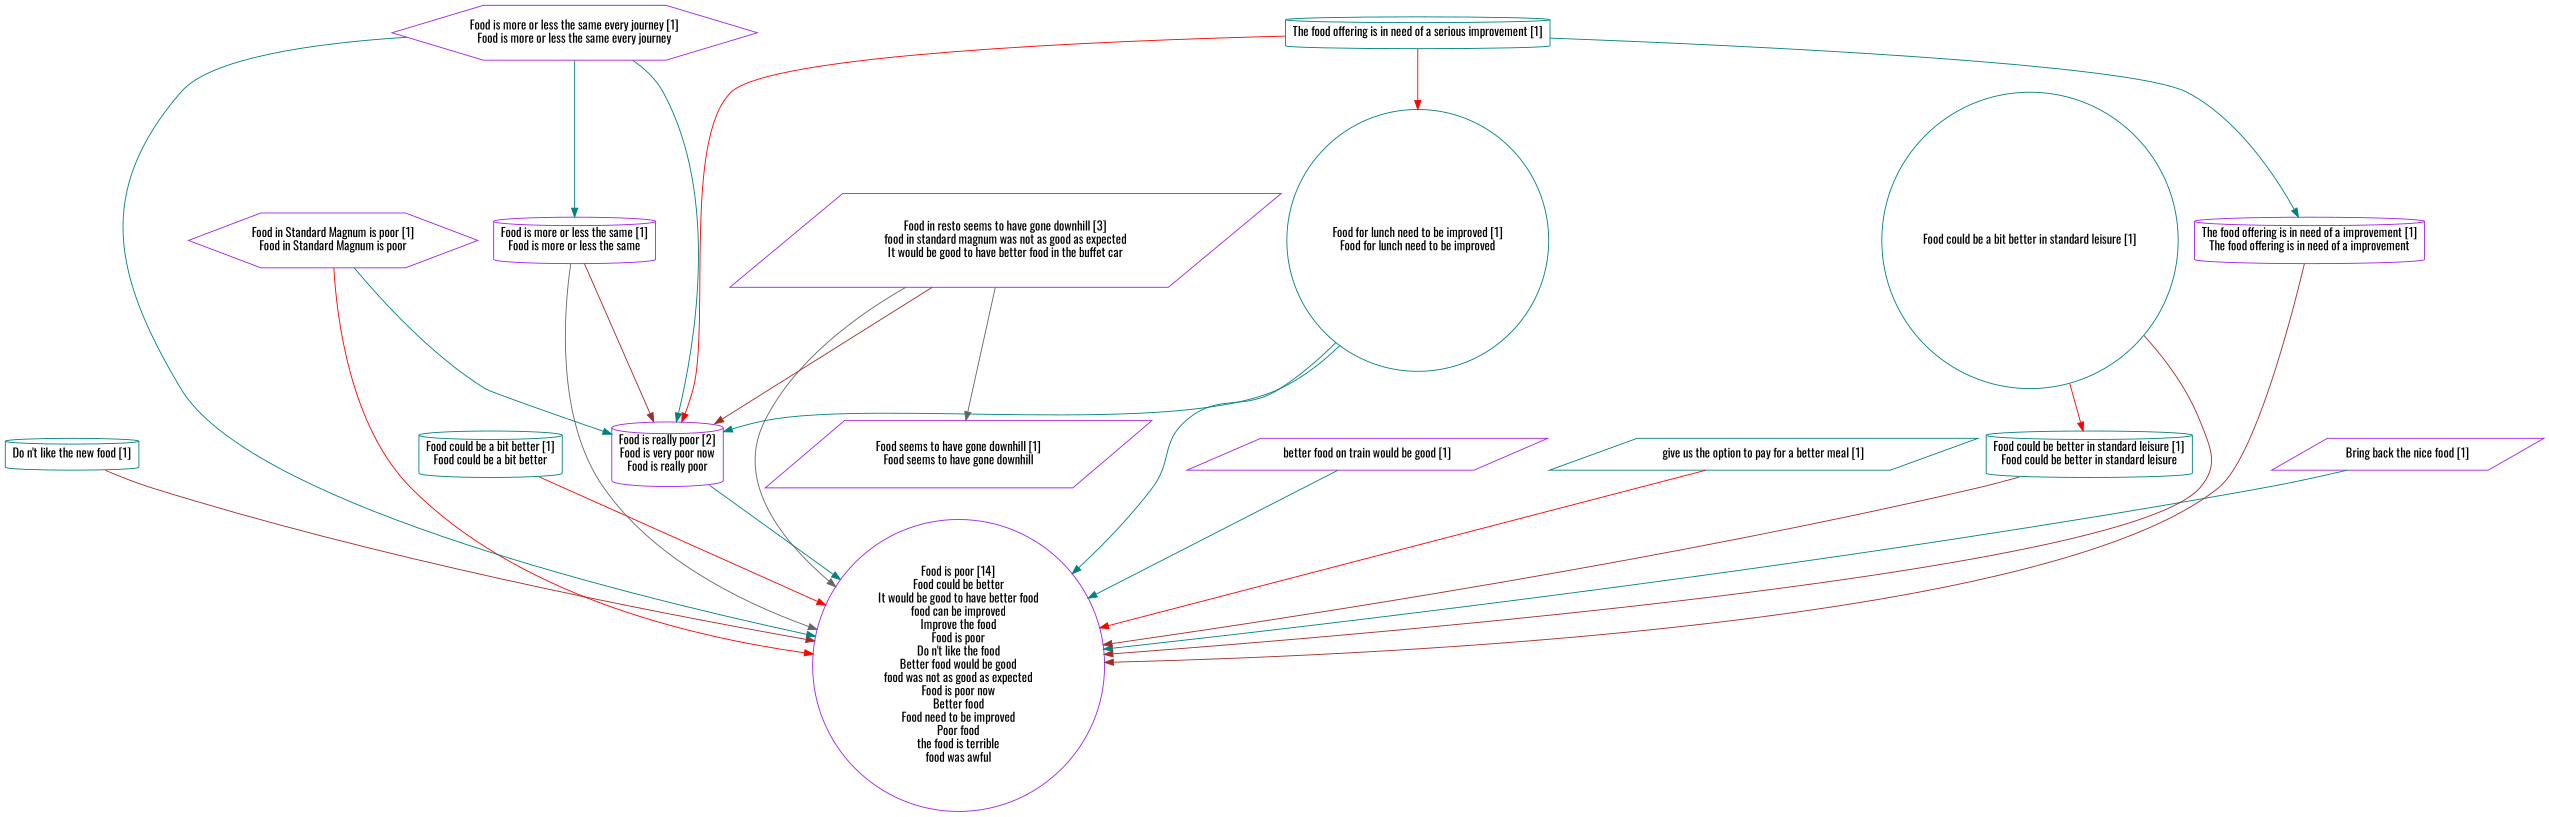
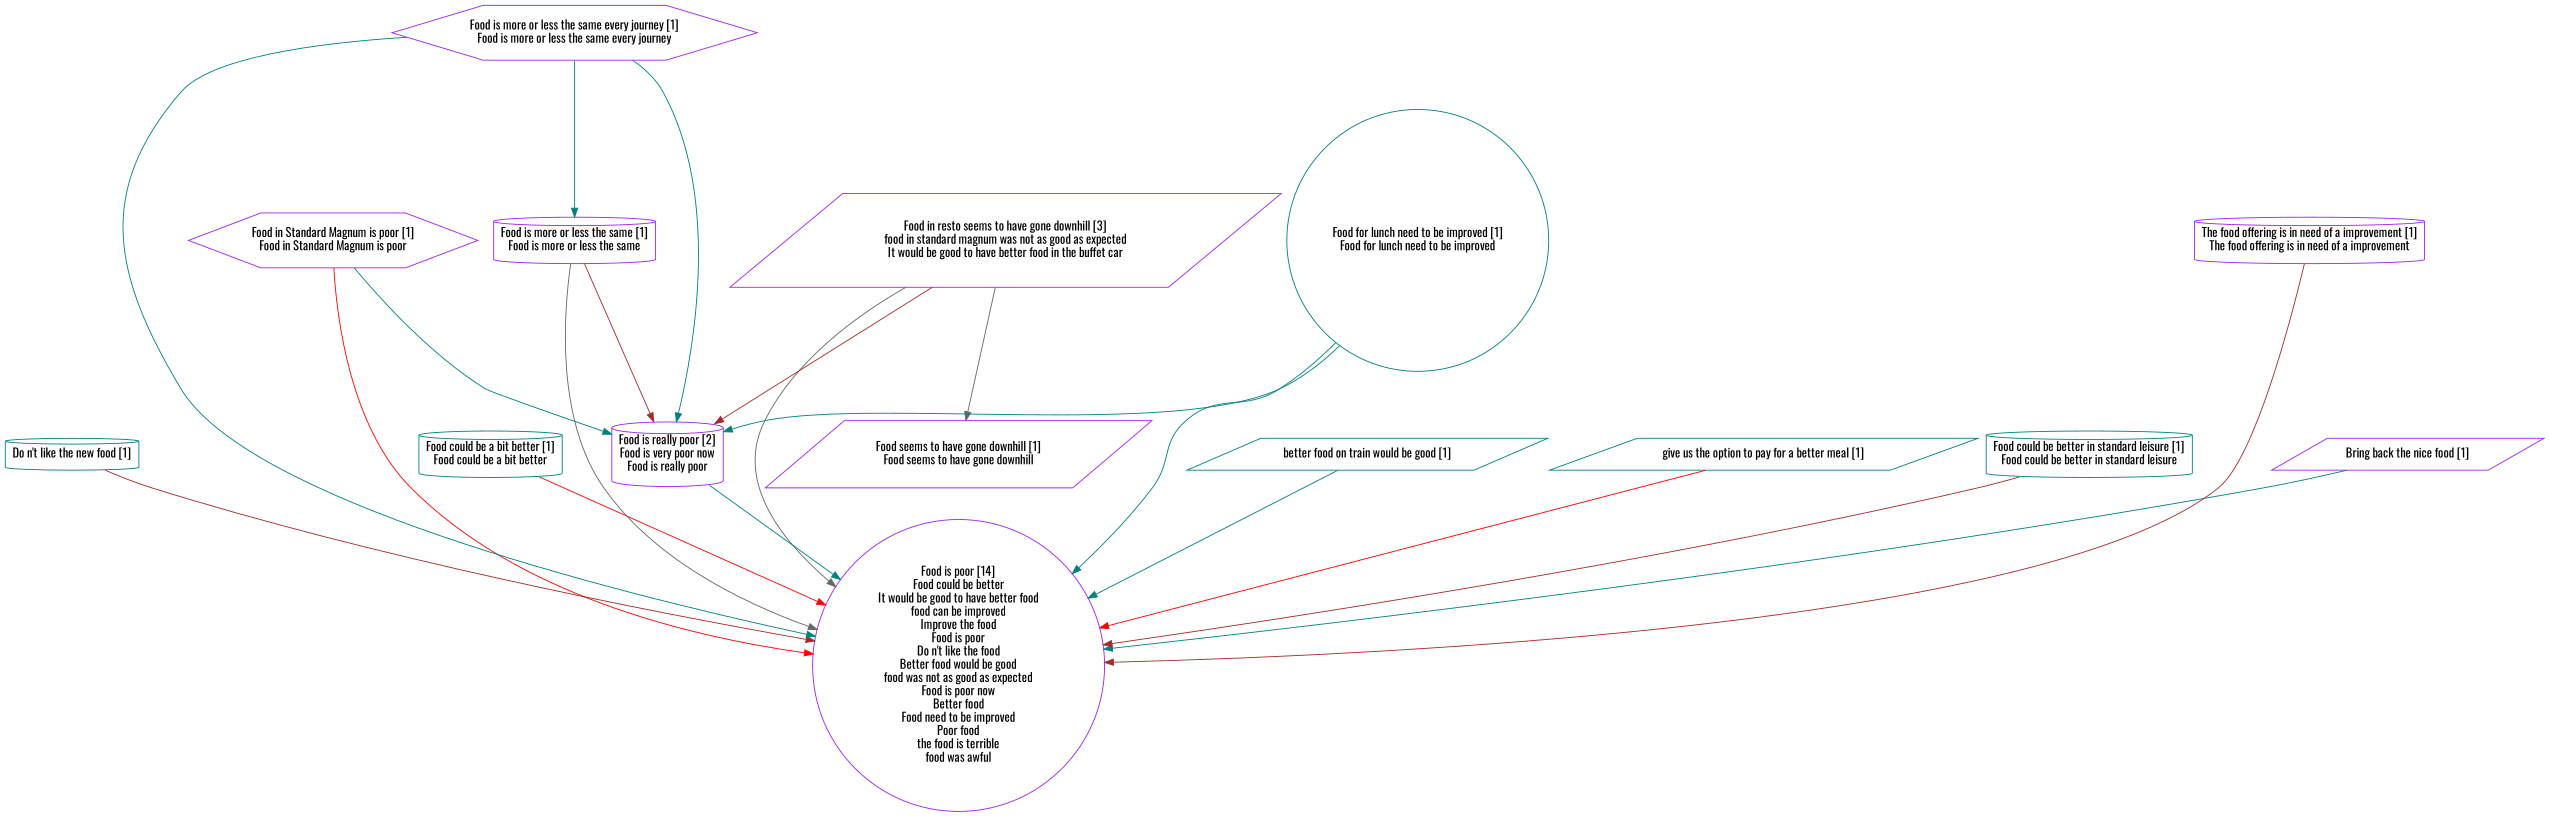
  digraph {
    fontname=Oswald
    node [color=purple fontname=Oswald shape=cylinder]
    edge [color=teal fontname=Oswald]
    "Food in resto seems to have gone downhill [3]\nfood in standard magnum was not as good as expected\nIt would be good to have better food in the buffet car" [shape=parallelogram]
    "Food is poor [14]\nFood could be better\nIt would be good to have better food\nfood can be improved\nImprove the food\nFood is poor\nDo n't like the food\nBetter food would be good\nfood was not as good as expected\nFood is poor now\nBetter food\nFood need to be improved\nPoor food\nthe food is terrible\nfood was awful" [shape=circle]
    "Food is really poor [2]\nFood is very poor now\nFood is really poor"
    "Food seems to have gone downhill [1]\nFood seems to have gone downhill" [shape=parallelogram]
    "Bring back the nice food [1]" [shape=parallelogram]
    "Do n't like the new food [1]" [color=teal]
-   "Food could be a bit better in standard leisure [1]" [color=teal shape=circle]
    "Food could be better in standard leisure [1]\nFood could be better in standard leisure" [color=teal]
    "Food could be a bit better [1]\nFood could be a bit better" [color=teal]
    "Food for lunch need to be improved [1]\nFood for lunch need to be improved" [color=teal shape=circle]
    "Food in Standard Magnum is poor [1]\nFood in Standard Magnum is poor" [shape=hexagon]
    "Food is more or less the same every journey [1]\nFood is more or less the same every journey" [shape=hexagon]
    "Food is more or less the same [1]\nFood is more or less the same"
-   "The food offering is in need of a serious improvement [1]" [color=teal]
    "The food offering is in need of a improvement [1]\nThe food offering is in need of a improvement"
-   "better food on train would be good [1]" [shape=parallelogram]
+   "better food on train would be good [1]" [color=teal shape=parallelogram]
    "give us the option to pay for a better meal [1]" [color=teal shape=parallelogram]
    "Food in resto seems to have gone downhill [3]\nfood in standard magnum was not as good as expected\nIt would be good to have better food in the buffet car" -> "Food is poor [14]\nFood could be better\nIt would be good to have better food\nfood can be improved\nImprove the food\nFood is poor\nDo n't like the food\nBetter food would be good\nfood was not as good as expected\nFood is poor now\nBetter food\nFood need to be improved\nPoor food\nthe food is terrible\nfood was awful" [color=gray40]
    "Food in resto seems to have gone downhill [3]\nfood in standard magnum was not as good as expected\nIt would be good to have better food in the buffet car" -> "Food is really poor [2]\nFood is very poor now\nFood is really poor" [color=brown]
    "Food in resto seems to have gone downhill [3]\nfood in standard magnum was not as good as expected\nIt would be good to have better food in the buffet car" -> "Food seems to have gone downhill [1]\nFood seems to have gone downhill" [color=gray40]
    "Food is really poor [2]\nFood is very poor now\nFood is really poor" -> "Food is poor [14]\nFood could be better\nIt would be good to have better food\nfood can be improved\nImprove the food\nFood is poor\nDo n't like the food\nBetter food would be good\nfood was not as good as expected\nFood is poor now\nBetter food\nFood need to be improved\nPoor food\nthe food is terrible\nfood was awful"
    "Bring back the nice food [1]" -> "Food is poor [14]\nFood could be better\nIt would be good to have better food\nfood can be improved\nImprove the food\nFood is poor\nDo n't like the food\nBetter food would be good\nfood was not as good as expected\nFood is poor now\nBetter food\nFood need to be improved\nPoor food\nthe food is terrible\nfood was awful"
    "Do n't like the new food [1]" -> "Food is poor [14]\nFood could be better\nIt would be good to have better food\nfood can be improved\nImprove the food\nFood is poor\nDo n't like the food\nBetter food would be good\nfood was not as good as expected\nFood is poor now\nBetter food\nFood need to be improved\nPoor food\nthe food is terrible\nfood was awful" [color=brown]
-   "Food could be a bit better in standard leisure [1]" -> "Food is poor [14]\nFood could be better\nIt would be good to have better food\nfood can be improved\nImprove the food\nFood is poor\nDo n't like the food\nBetter food would be good\nfood was not as good as expected\nFood is poor now\nBetter food\nFood need to be improved\nPoor food\nthe food is terrible\nfood was awful" [color=brown]
-   "Food could be a bit better in standard leisure [1]" -> "Food could be better in standard leisure [1]\nFood could be better in standard leisure" [color=red]
    "Food could be better in standard leisure [1]\nFood could be better in standard leisure" -> "Food is poor [14]\nFood could be better\nIt would be good to have better food\nfood can be improved\nImprove the food\nFood is poor\nDo n't like the food\nBetter food would be good\nfood was not as good as expected\nFood is poor now\nBetter food\nFood need to be improved\nPoor food\nthe food is terrible\nfood was awful" [color=brown]
    "Food could be a bit better [1]\nFood could be a bit better" -> "Food is poor [14]\nFood could be better\nIt would be good to have better food\nfood can be improved\nImprove the food\nFood is poor\nDo n't like the food\nBetter food would be good\nfood was not as good as expected\nFood is poor now\nBetter food\nFood need to be improved\nPoor food\nthe food is terrible\nfood was awful" [color=red]
    "Food for lunch need to be improved [1]\nFood for lunch need to be improved" -> "Food is poor [14]\nFood could be better\nIt would be good to have better food\nfood can be improved\nImprove the food\nFood is poor\nDo n't like the food\nBetter food would be good\nfood was not as good as expected\nFood is poor now\nBetter food\nFood need to be improved\nPoor food\nthe food is terrible\nfood was awful"
    "Food for lunch need to be improved [1]\nFood for lunch need to be improved" -> "Food is really poor [2]\nFood is very poor now\nFood is really poor"
    "Food in Standard Magnum is poor [1]\nFood in Standard Magnum is poor" -> "Food is poor [14]\nFood could be better\nIt would be good to have better food\nfood can be improved\nImprove the food\nFood is poor\nDo n't like the food\nBetter food would be good\nfood was not as good as expected\nFood is poor now\nBetter food\nFood need to be improved\nPoor food\nthe food is terrible\nfood was awful" [color=red]
    "Food in Standard Magnum is poor [1]\nFood in Standard Magnum is poor" -> "Food is really poor [2]\nFood is very poor now\nFood is really poor"
    "Food is more or less the same every journey [1]\nFood is more or less the same every journey" -> "Food is poor [14]\nFood could be better\nIt would be good to have better food\nfood can be improved\nImprove the food\nFood is poor\nDo n't like the food\nBetter food would be good\nfood was not as good as expected\nFood is poor now\nBetter food\nFood need to be improved\nPoor food\nthe food is terrible\nfood was awful"
    "Food is more or less the same every journey [1]\nFood is more or less the same every journey" -> "Food is really poor [2]\nFood is very poor now\nFood is really poor"
    "Food is more or less the same every journey [1]\nFood is more or less the same every journey" -> "Food is more or less the same [1]\nFood is more or less the same"
    "Food is more or less the same [1]\nFood is more or less the same" -> "Food is poor [14]\nFood could be better\nIt would be good to have better food\nfood can be improved\nImprove the food\nFood is poor\nDo n't like the food\nBetter food would be good\nfood was not as good as expected\nFood is poor now\nBetter food\nFood need to be improved\nPoor food\nthe food is terrible\nfood was awful" [color=gray40]
    "Food is more or less the same [1]\nFood is more or less the same" -> "Food is really poor [2]\nFood is very poor now\nFood is really poor" [color=brown]
-   "The food offering is in need of a serious improvement [1]" -> "Food is really poor [2]\nFood is very poor now\nFood is really poor" [color=red]
-   "The food offering is in need of a serious improvement [1]" -> "Food for lunch need to be improved [1]\nFood for lunch need to be improved" [color=red]
-   "The food offering is in need of a serious improvement [1]" -> "The food offering is in need of a improvement [1]\nThe food offering is in need of a improvement"
    "The food offering is in need of a improvement [1]\nThe food offering is in need of a improvement" -> "Food is poor [14]\nFood could be better\nIt would be good to have better food\nfood can be improved\nImprove the food\nFood is poor\nDo n't like the food\nBetter food would be good\nfood was not as good as expected\nFood is poor now\nBetter food\nFood need to be improved\nPoor food\nthe food is terrible\nfood was awful" [color=brown]
    "better food on train would be good [1]" -> "Food is poor [14]\nFood could be better\nIt would be good to have better food\nfood can be improved\nImprove the food\nFood is poor\nDo n't like the food\nBetter food would be good\nfood was not as good as expected\nFood is poor now\nBetter food\nFood need to be improved\nPoor food\nthe food is terrible\nfood was awful"
    "give us the option to pay for a better meal [1]" -> "Food is poor [14]\nFood could be better\nIt would be good to have better food\nfood can be improved\nImprove the food\nFood is poor\nDo n't like the food\nBetter food would be good\nfood was not as good as expected\nFood is poor now\nBetter food\nFood need to be improved\nPoor food\nthe food is terrible\nfood was awful" [color=red]
  }
